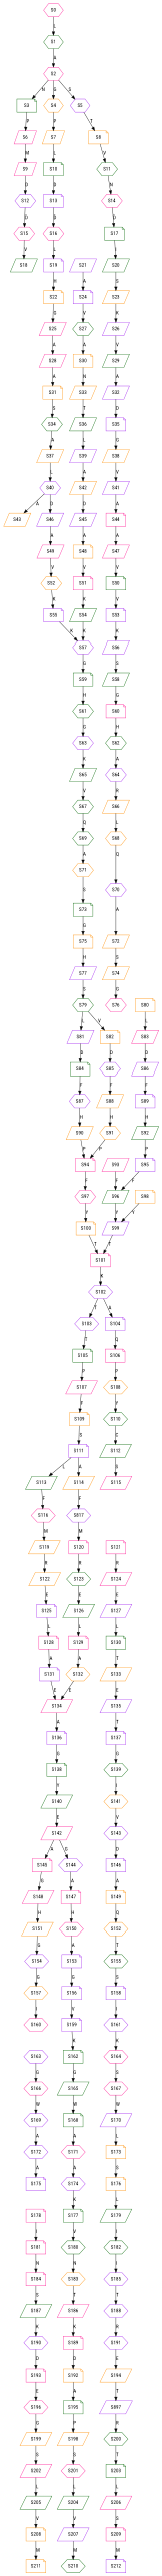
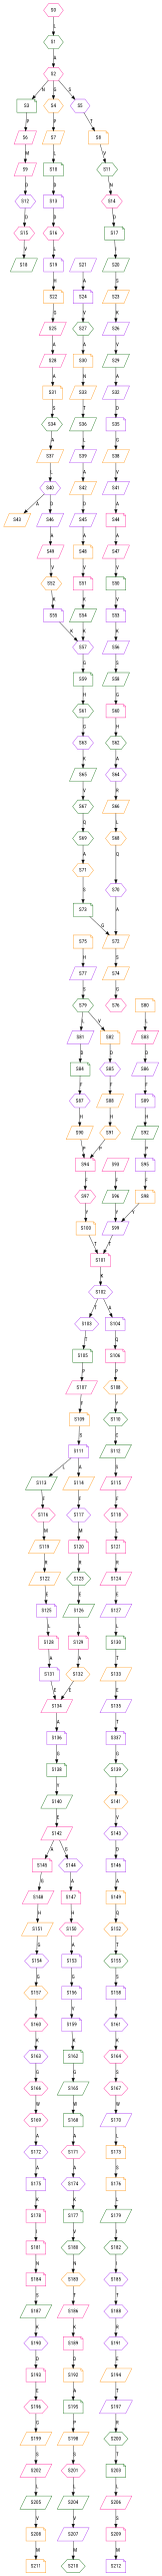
  strict digraph {
    fontname="Roboto Condensed"
    node [color=purple fontname="Roboto Condensed" shape=parallelogram]
    edge [fontname="Roboto Condensed"]
    S0 [color=deeppink shape=hexagon]
    S1 [color=darkgreen shape=hexagon]
    S2 [color=deeppink shape=hexagon]
    S3 [color=darkgreen shape=note]
    S4 [color=darkorange shape=hexagon]
    S5 [shape=hexagon]
    S6 [color=deeppink]
    S7 [color=darkorange]
    S8 [color=darkorange shape=note]
    S9 [color=deeppink]
    S10 [color=darkgreen shape=note]
    S11 [color=darkgreen shape=hexagon]
    S12 [shape=hexagon]
    S13 [shape=note]
    S14 [color=deeppink shape=hexagon]
    S15 [color=deeppink shape=hexagon]
    S16 [color=deeppink shape=hexagon]
    S17 [color=darkgreen shape=note]
    S18 [color=darkgreen]
    S19 [shape=note]
    S20 [color=darkgreen]
    S22 [color=darkorange shape=note]
    S23 [color=darkorange]
    S24 [shape=note]
    S21
    S25 [color=deeppink]
    S26
    S27 [color=darkgreen shape=hexagon]
    S28 [color=deeppink]
    S29 [color=darkgreen]
    S30 [color=darkorange shape=note]
    S31 [color=darkorange shape=note]
    S32
    S33 [color=darkorange]
    S34 [color=darkgreen shape=hexagon]
    S35 [shape=note]
    S36 [color=darkgreen]
    S37 [color=darkorange]
    S38 [color=darkorange]
    S39
    S40 [shape=hexagon]
    S41
    S42 [color=darkorange]
    S43 [color=darkorange]
    S46
    S44 [color=deeppink shape=note]
    S45
    S47 [color=deeppink]
    S48 [color=darkorange shape=note]
    S49 [color=deeppink]
    S50 [color=darkgreen shape=note]
    S51 [color=deeppink shape=note]
    S52 [color=darkorange shape=hexagon]
    S53 [shape=note]
    S54 [color=darkgreen]
    S55 [shape=note]
    S56
    S57 [shape=hexagon]
    S58 [color=darkgreen]
    S59 [color=darkgreen shape=note]
    S60 [color=deeppink shape=note]
    S61 [color=darkgreen shape=hexagon]
    S62 [color=darkgreen shape=hexagon]
    S63 [shape=hexagon]
    S64 [shape=hexagon]
    S65 [color=darkgreen]
    S66 [color=darkorange]
    S67 [color=darkgreen shape=hexagon]
    S68 [color=darkorange shape=hexagon]
    S69 [color=darkgreen shape=hexagon]
    S70 [shape=hexagon]
    S71 [color=darkorange shape=hexagon]
    S72 [color=darkorange]
    S73 [color=darkgreen shape=note]
    S74 [color=darkorange]
    S75 [color=darkorange shape=note]
    S76 [color=deeppink shape=hexagon]
    S77
    S79 [color=darkgreen shape=hexagon]
    S81
    S82 [color=darkorange shape=note]
    S80 [color=darkorange shape=note]
    S83 [color=deeppink]
    S84 [color=darkgreen shape=note]
    S85 [shape=hexagon]
    S86
    S87 [shape=hexagon]
    S88 [color=darkorange]
    S89 [shape=note]
    S90 [color=darkorange]
    S91 [color=darkorange shape=hexagon]
    S92 [color=darkgreen]
    S94 [color=deeppink shape=note]
    S95 [shape=note]
    S93 [color=deeppink]
    S96 [color=darkgreen]
    S97 [color=deeppink shape=hexagon]
    S98 [color=darkorange shape=note]
    S99
    S100 [color=darkorange shape=note]
    S101 [color=deeppink shape=note]
    S102 [shape=hexagon]
    S103 [shape=hexagon]
    S104 [shape=note]
    S105 [color=darkgreen shape=note]
    S106 [color=deeppink shape=note]
    S107 [color=deeppink]
    S108 [color=darkorange shape=hexagon]
    S109 [color=darkorange shape=note]
    S110 [color=darkgreen shape=hexagon]
    S111 [shape=note]
    S112 [color=darkgreen]
    S113 [color=darkgreen]
    S114 [color=darkorange]
    S115 [color=deeppink]
    S116 [color=deeppink shape=hexagon]
-   S117 [shape=hexagon label=S817]
+   S117 [shape=hexagon]
+   S118 [color=deeppink shape=hexagon]
    S119 [color=darkorange]
    S120 [color=deeppink shape=note]
    S121 [color=deeppink shape=note]
    S122 [color=darkorange]
    S123 [color=darkgreen shape=hexagon]
    S124 [color=deeppink]
    S125 [shape=note]
    S126 [color=darkgreen]
    S127
    S128 [color=deeppink shape=note]
    S129 [color=deeppink shape=note]
    S130 [color=darkgreen shape=note]
    S131 [shape=note]
    S132 [color=darkorange shape=hexagon]
    S133 [color=darkorange]
    S134 [color=deeppink]
    S135
    S136 [shape=note]
-   S137 [shape=note]
+   S137 [shape=note label=S337]
    S138 [color=darkgreen shape=note]
    S139 [color=darkgreen shape=hexagon]
    S140 [color=darkgreen]
    S141 [color=darkorange shape=hexagon]
    S142 [color=deeppink]
    S143 [shape=hexagon]
    S144 [shape=hexagon]
    S145 [color=deeppink shape=note]
    S146 [shape=note]
    S147 [color=deeppink shape=note]
    S148 [color=deeppink]
    S149 [color=darkorange shape=note]
    S150 [color=deeppink shape=hexagon]
    S151 [color=darkorange]
    S152 [color=darkorange shape=hexagon]
    S153 [shape=note]
    S154 [shape=hexagon]
    S155 [color=darkgreen shape=hexagon]
    S156 [shape=note]
    S157 [color=darkorange shape=hexagon]
    S158 [shape=note]
    S159 [shape=note]
    S160 [color=deeppink shape=hexagon]
    S161 [shape=hexagon]
    S162 [color=darkgreen shape=note]
    S163 [shape=hexagon]
    S164 [color=deeppink shape=hexagon]
    S165 [color=darkgreen]
    S166 [color=deeppink shape=hexagon]
    S167 [color=deeppink shape=hexagon]
    S168 [color=darkgreen shape=note]
-   S169 [shape=hexagon]
+   S169 [color=deeppink shape=hexagon]
    S170
    S171 [color=deeppink shape=hexagon]
    S172 [shape=hexagon]
    S173 [color=darkorange shape=note]
    S174 [shape=hexagon]
    S175 [shape=note]
    S176 [color=darkorange shape=note]
    S177 [color=darkgreen shape=note]
    S178 [color=deeppink shape=note]
    S179 [color=darkgreen]
    S180 [color=darkgreen shape=hexagon]
    S181 [color=deeppink shape=note]
    S182 [color=darkgreen shape=hexagon]
    S183 [color=darkorange shape=hexagon]
    S184 [color=deeppink shape=note]
    S185 [shape=hexagon]
    S186 [color=deeppink]
    S187 [color=darkgreen]
    S188 [shape=hexagon]
    S189 [color=deeppink shape=note]
    S190 [shape=hexagon]
    S191 [shape=hexagon]
    S192 [color=darkorange shape=note]
    S193 [color=deeppink shape=note]
    S194 [color=darkorange]
    S195 [color=darkgreen shape=note]
    S196 [color=deeppink shape=hexagon]
-   S197 [label=S897]
+   S197
    S198 [color=darkorange]
    S199 [color=darkorange]
    S200 [color=darkgreen shape=hexagon]
    S201 [color=deeppink shape=hexagon]
    S202 [color=deeppink]
    S203 [color=darkgreen shape=note]
    S204 [color=darkgreen]
    S205 [color=darkgreen]
    S206 [color=deeppink]
    S207
    S208 [color=darkorange shape=note]
    S209 [color=deeppink shape=note]
    S210 [color=darkgreen shape=hexagon]
    S211 [color=darkorange shape=note]
    S212 [shape=note]
    S0 -> S1 [label=L]
    S1 -> S2 [label=A]
    S2 -> S3 [label=N]
    S2 -> S4 [label=G]
    S2 -> S5 [label=S]
    S3 -> S6 [label=P]
    S4 -> S7 [label=P]
    S5 -> S8 [label=T]
    S6 -> S9 [label=M]
    S7 -> S10 [label=L]
    S8 -> S11 [label=V]
    S9 -> S12 [label=D]
    S10 -> S13 [label=D]
    S11 -> S14 [label=N]
    S12 -> S15 [label=D]
    S13 -> S16 [label=D]
    S14 -> S17 [label=D]
    S15 -> S18 [label=V]
    S16 -> S19 [label=L]
    S17 -> S20 [label=I]
    S19 -> S22 [label=H]
    S20 -> S23 [label=S]
    S22 -> S25 [label=G]
    S23 -> S26 [label=K]
    S24 -> S27 [label=V]
    S21 -> S24 [label=A]
    S25 -> S28 [label=A]
    S26 -> S29 [label=V]
    S27 -> S30 [label=A]
    S28 -> S31 [label=A]
    S29 -> S32 [label=A]
    S30 -> S33 [label=N]
    S31 -> S34 [label=S]
    S32 -> S35 [label=D]
    S33 -> S36 [label=T]
    S34 -> S37 [label=A]
    S35 -> S38 [label=G]
    S36 -> S39 [label=L]
    S37 -> S40 [label=L]
    S38 -> S41 [label=V]
    S39 -> S42 [label=A]
    S40 -> S43 [label=A]
    S40 -> S46 [label=D]
    S41 -> S44 [label=A]
    S42 -> S45 [label=D]
    S46 -> S49 [label=A]
    S44 -> S47 [label=A]
    S45 -> S48 [label=A]
    S47 -> S50 [label=V]
    S48 -> S51 [label=V]
    S49 -> S52 [label=V]
    S50 -> S53 [label=V]
    S51 -> S54 [label=K]
    S52 -> S55 [label=K]
    S53 -> S56 [label=K]
    S54 -> S57 [label=K]
    S55 -> S57 [label=K]
    S56 -> S58 [label=S]
    S57 -> S59 [label=G]
    S58 -> S60 [label=G]
    S59 -> S61 [label=H]
    S60 -> S62 [label=H]
    S61 -> S63 [label=G]
    S62 -> S64 [label=A]
    S63 -> S65 [label=K]
    S64 -> S66 [label=R]
    S65 -> S67 [label=V]
    S66 -> S68 [label=L]
    S67 -> S69 [label=Q]
    S68 -> S70 [label=Q]
    S69 -> S71 [label=A]
    S70 -> S72 [label=A]
    S71 -> S73 [label=S]
    S72 -> S74 [label=S]
-   S73 -> S75 [label=G]
+   S73 -> S72 [label=G]
    S74 -> S76 [label=G]
    S75 -> S77 [label=H]
    S77 -> S79 [label=S]
    S79 -> S81 [label=L]
    S79 -> S82 [label=V]
    S81 -> S84 [label=D]
    S82 -> S85 [label=D]
    S80 -> S83 [label=L]
    S83 -> S86 [label=D]
    S84 -> S87 [label=F]
    S85 -> S88 [label=F]
    S86 -> S89 [label=F]
    S87 -> S90 [label=H]
    S88 -> S91 [label=H]
    S89 -> S92 [label=H]
    S90 -> S94 [label=P]
    S91 -> S94 [label=P]
    S92 -> S95 [label=P]
    S94 -> S97 [label=F]
-   S95 -> S96 [label=F]
+   S95 -> S98 [label=F]
    S93 -> S96 [label=F]
    S96 -> S99 [label=Y]
    S97 -> S100 [label=Y]
    S98 -> S99 [label=Y]
    S99 -> S101 [label=T]
    S100 -> S101 [label=T]
    S101 -> S102 [label=K]
    S102 -> S103 [label=T]
    S102 -> S104 [label=A]
    S103 -> S105 [label=T]
    S104 -> S106 [label=Q]
    S105 -> S107 [label=P]
    S106 -> S108 [label=P]
    S107 -> S109 [label=F]
    S108 -> S110 [label=Y]
    S109 -> S111 [label=S]
    S110 -> S112 [label=C]
    S111 -> S113 [label=L]
    S111 -> S114 [label=A]
    S112 -> S115 [label=S]
    S113 -> S116 [label=F]
    S114 -> S117 [label=F]
+   S115 -> S118 [label=F]
    S116 -> S119 [label=M]
    S117 -> S120 [label=M]
+   S118 -> S121 [label=L]
    S119 -> S122 [label=R]
    S120 -> S123 [label=R]
    S121 -> S124 [label=R]
    S122 -> S125 [label=E]
    S123 -> S126 [label=E]
    S124 -> S127 [label=E]
    S125 -> S128 [label=L]
    S126 -> S129 [label=L]
    S127 -> S130 [label=L]
    S128 -> S131 [label=A]
    S129 -> S132 [label=A]
    S130 -> S133 [label=T]
    S131 -> S134 [label=E]
    S132 -> S134 [label=E]
    S133 -> S135 [label=E]
    S134 -> S136 [label=A]
    S135 -> S137 [label=T]
    S136 -> S138 [label=G]
    S137 -> S139 [label=G]
    S138 -> S140 [label=Y]
    S139 -> S141 [label=I]
    S140 -> S142 [label=E]
    S141 -> S143 [label=V]
    S142 -> S144 [label=G]
    S142 -> S145 [label=A]
    S143 -> S146 [label=D]
    S144 -> S147 [label=A]
    S145 -> S148 [label=G]
    S146 -> S149 [label=A]
    S147 -> S150 [label=H]
    S148 -> S151 [label=H]
    S149 -> S152 [label=Q]
    S150 -> S153 [label=A]
    S151 -> S154 [label=G]
    S152 -> S155 [label=T]
    S153 -> S156 [label=G]
    S154 -> S157 [label=G]
    S155 -> S158 [label=S]
    S156 -> S159 [label=V]
    S157 -> S160 [label=I]
    S158 -> S161 [label=I]
    S159 -> S162 [label=K]
+   S160 -> S163 [label=K]
    S161 -> S164 [label=K]
    S162 -> S165 [label=G]
    S163 -> S166 [label=G]
    S164 -> S167 [label=S]
    S165 -> S168 [label=W]
    S166 -> S169 [label=W]
    S167 -> S170 [label=W]
    S168 -> S171 [label=A]
    S169 -> S172 [label=A]
    S170 -> S173 [label=L]
    S171 -> S174 [label=A]
    S172 -> S175 [label=A]
    S173 -> S176 [label=S]
    S174 -> S177 [label=K]
+   S175 -> S178 [label=K]
    S176 -> S179 [label=L]
    S177 -> S180 [label=V]
    S178 -> S181 [label=I]
    S179 -> S182 [label=I]
    S180 -> S183 [label=N]
    S181 -> S184 [label=N]
    S182 -> S185 [label=I]
    S183 -> S186 [label=T]
    S184 -> S187 [label=S]
    S185 -> S188 [label=T]
    S186 -> S189 [label=K]
    S187 -> S190 [label=K]
    S188 -> S191 [label=R]
    S189 -> S192 [label=D]
    S190 -> S193 [label=D]
    S191 -> S194 [label=E]
    S192 -> S195 [label=A]
    S193 -> S196 [label=E]
    S194 -> S197 [label=T]
    S195 -> S198 [label=P]
    S196 -> S199 [label=G]
    S197 -> S200 [label=R]
    S198 -> S201 [label=S]
    S199 -> S202 [label=S]
    S200 -> S203 [label=T]
    S201 -> S204 [label=L]
    S202 -> S205 [label=L]
    S203 -> S206 [label=L]
    S204 -> S207 [label=V]
    S205 -> S208 [label=V]
    S206 -> S209 [label=S]
    S207 -> S210 [label=M]
    S208 -> S211 [label=M]
    S209 -> S212 [label=M]
  }
